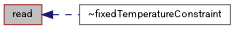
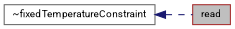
  digraph {
    rankdir=LR
    fontname=Roboto
    node [fontname=Roboto fontsize=10 shape=record]
    n1 [color=brown fillcolor=grey75 fontcolor=black height=0.2 label=read style=filled width=0.4]
    n2 [color=gray40 height=0.2 label="~fixedTemperatureConstraint" width=0.4]
-   n1 -> n2 [color=midnightblue dir=back fontname=Roboto fontsize=10 labelfontname=FreeSans labelfontsize=10 style=dashed]
+   n2 -> n1 [color=midnightblue dir=back fontname=Roboto fontsize=10 labelfontname=FreeSans labelfontsize=10 style=dashed]
  }
